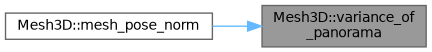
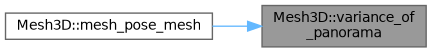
  digraph {
    rankdir=RL
    node [fontname=Helvetica fontsize=10 shape=box style=filled]
    n1 [color=gray40 fillcolor=grey60 fontcolor=black height=0.2 label="Mesh3D::variance_of\l_panorama" width=0.4]
-   n2 [color=grey40 fillcolor=white height=0.2 label="Mesh3D::mesh_pose_norm" width=0.4]
+   n2 [color=grey40 fillcolor=white height=0.2 label="Mesh3D::mesh_pose_mesh" width=0.4]
    n1 -> n2 [color=steelblue1 dir=back fontname=Helvetica fontsize=10 labelfontname=Helvetica labelfontsize=10 style=solid]
  }
